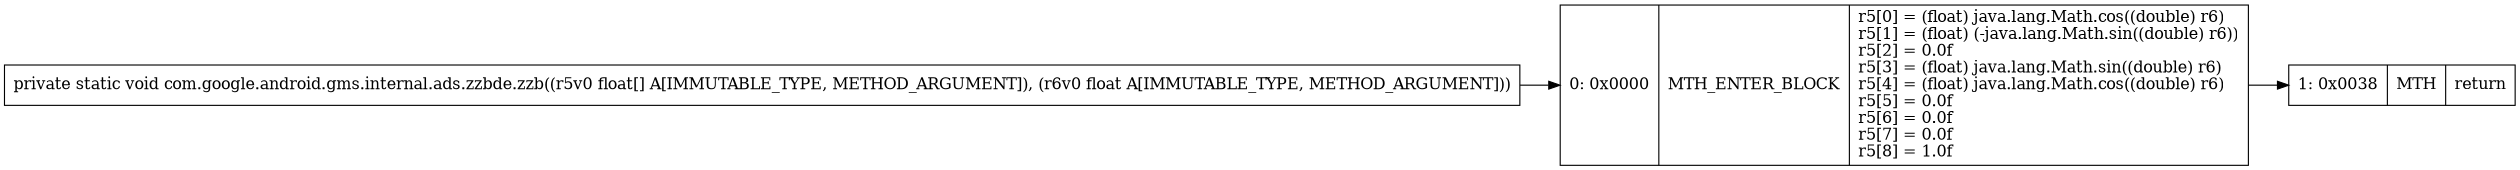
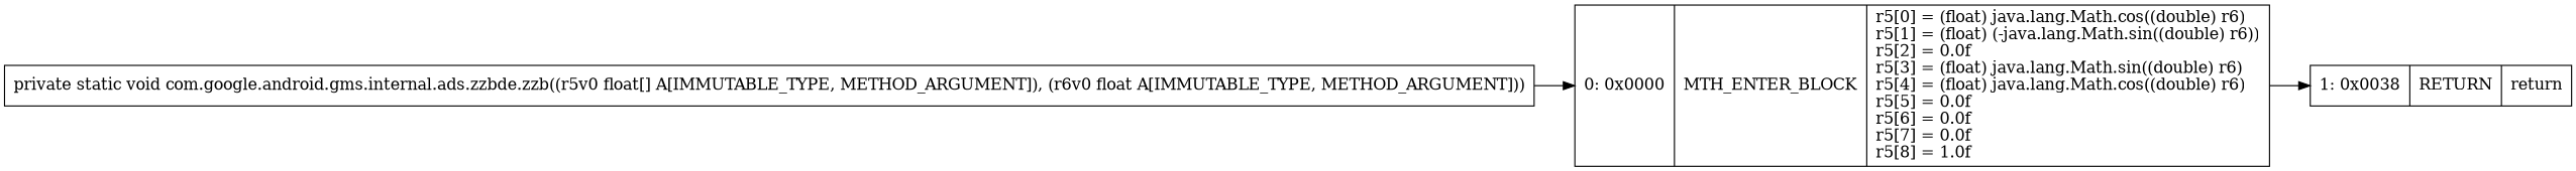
  digraph {
    rankdir=LR
    node [shape=record]
    n1 [label="{0\:\ 0x0000|MTH_ENTER_BLOCK\l|r5[0] = (float) java.lang.Math.cos((double) r6)\lr5[1] = (float) (\-java.lang.Math.sin((double) r6))\lr5[2] = 0.0f\lr5[3] = (float) java.lang.Math.sin((double) r6)\lr5[4] = (float) java.lang.Math.cos((double) r6)\lr5[5] = 0.0f\lr5[6] = 0.0f\lr5[7] = 0.0f\lr5[8] = 1.0f\l}"]
-   n2 [label="{1\:\ 0x0038|MTH\l|return\l}"]
+   n2 [label="{1\:\ 0x0038|RETURN\l|return\l}"]
    n3 [label="{private static void com.google.android.gms.internal.ads.zzbde.zzb((r5v0 float[] A[IMMUTABLE_TYPE, METHOD_ARGUMENT]), (r6v0 float A[IMMUTABLE_TYPE, METHOD_ARGUMENT])) }"]
    n1 -> n2
    n3 -> n1
  }
